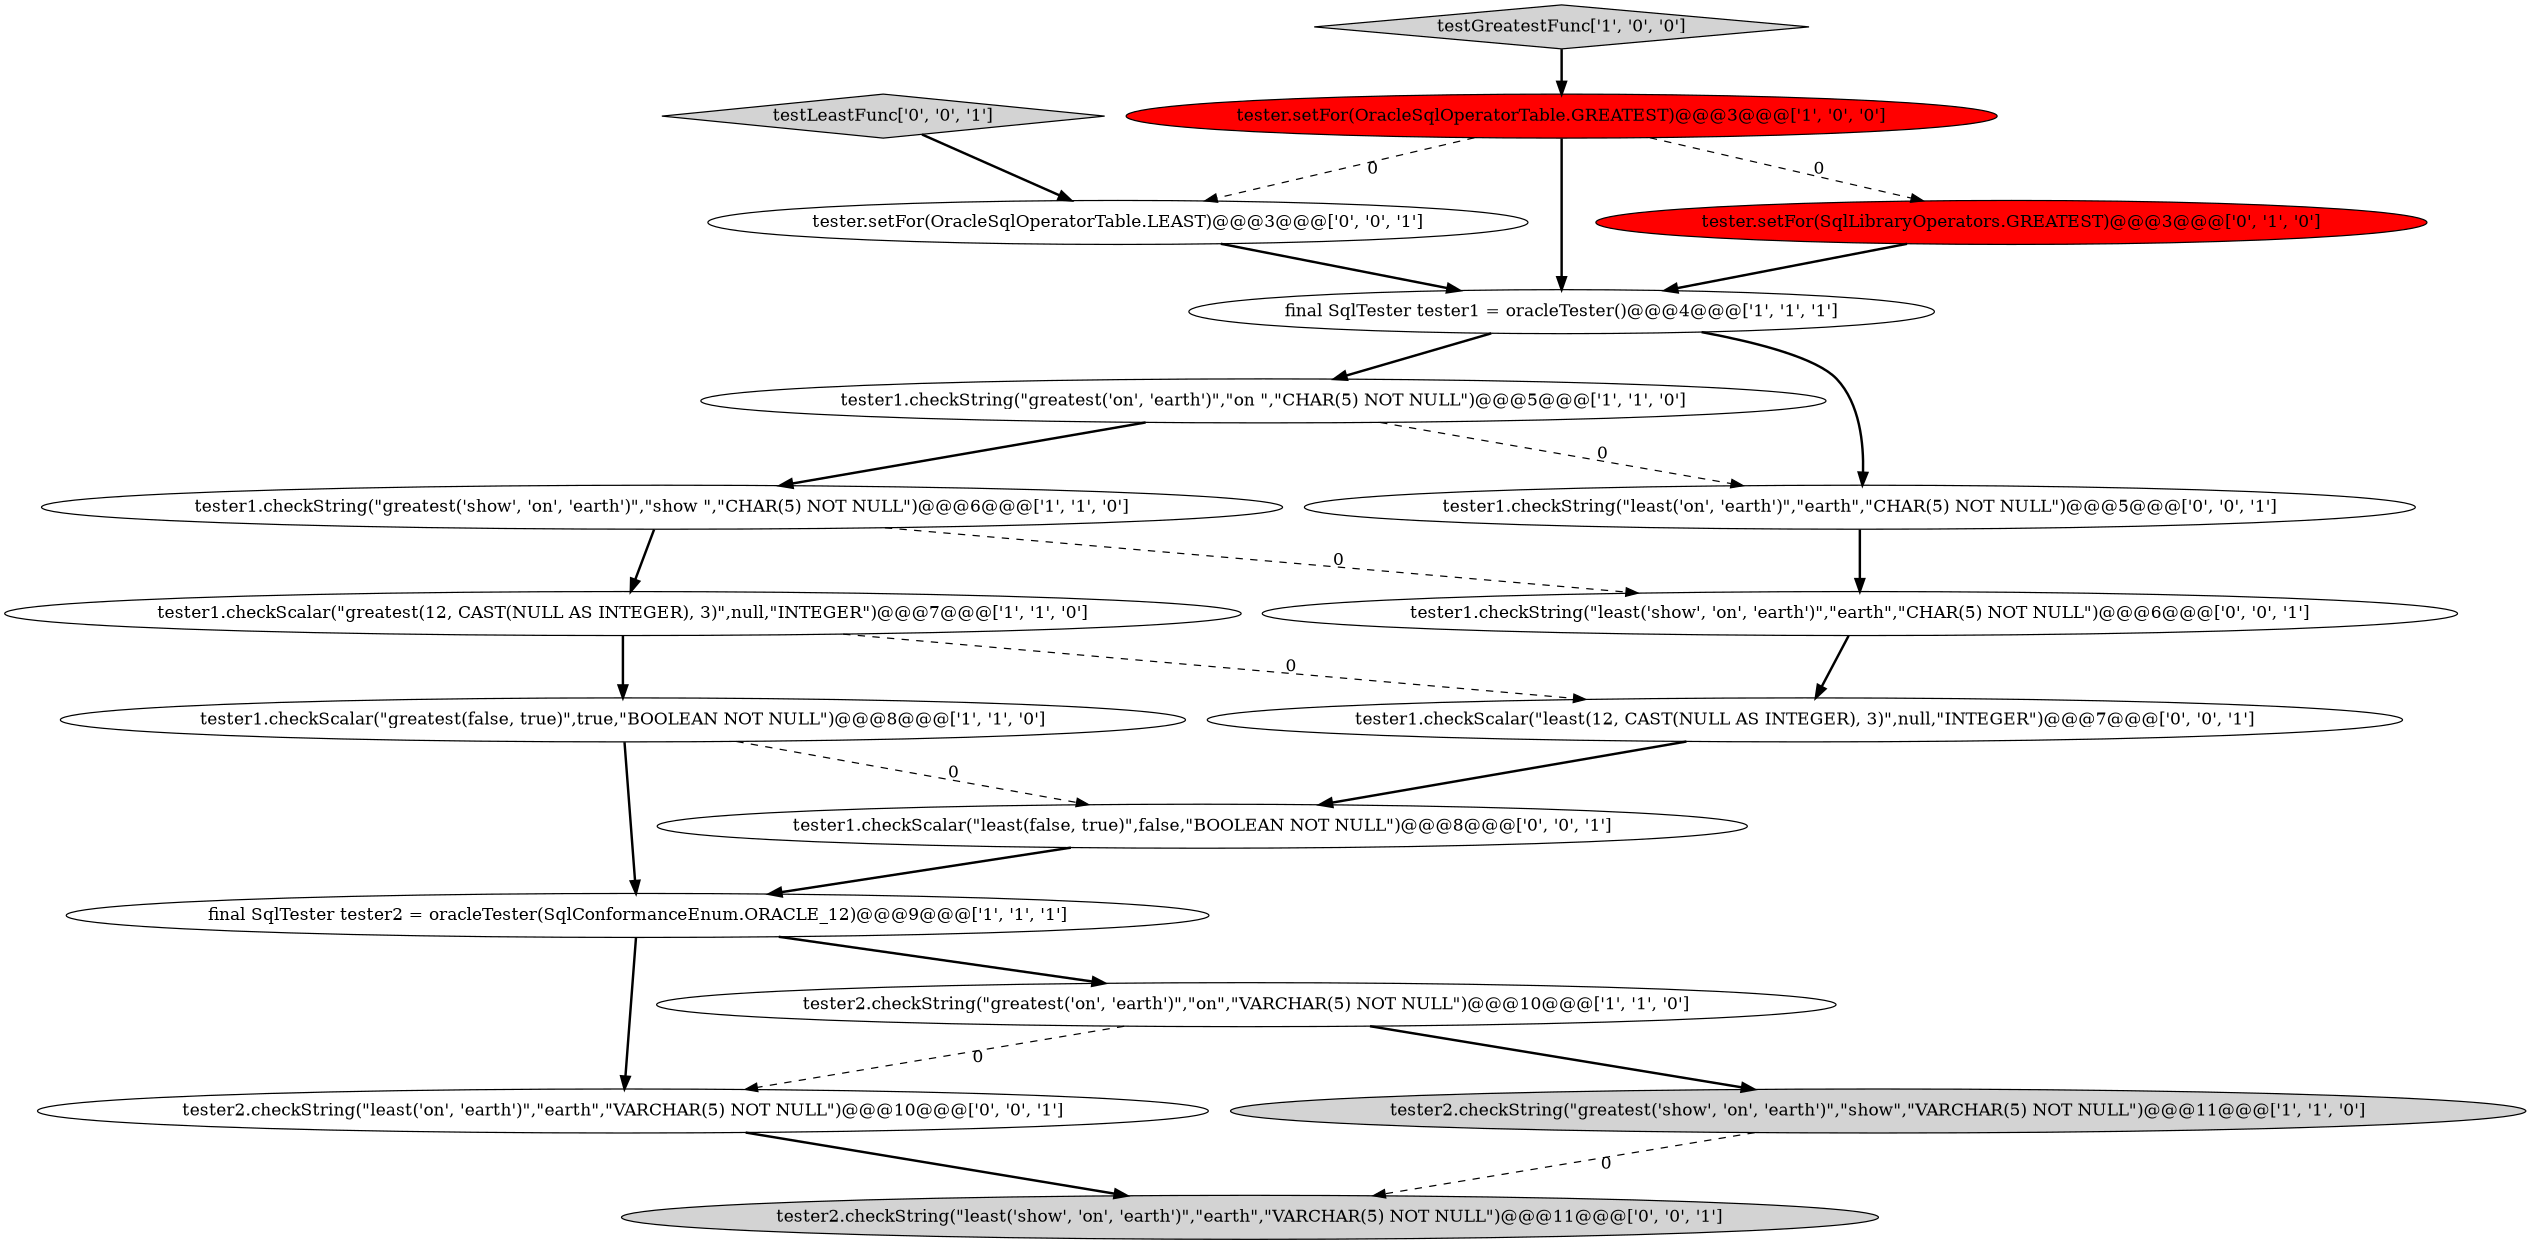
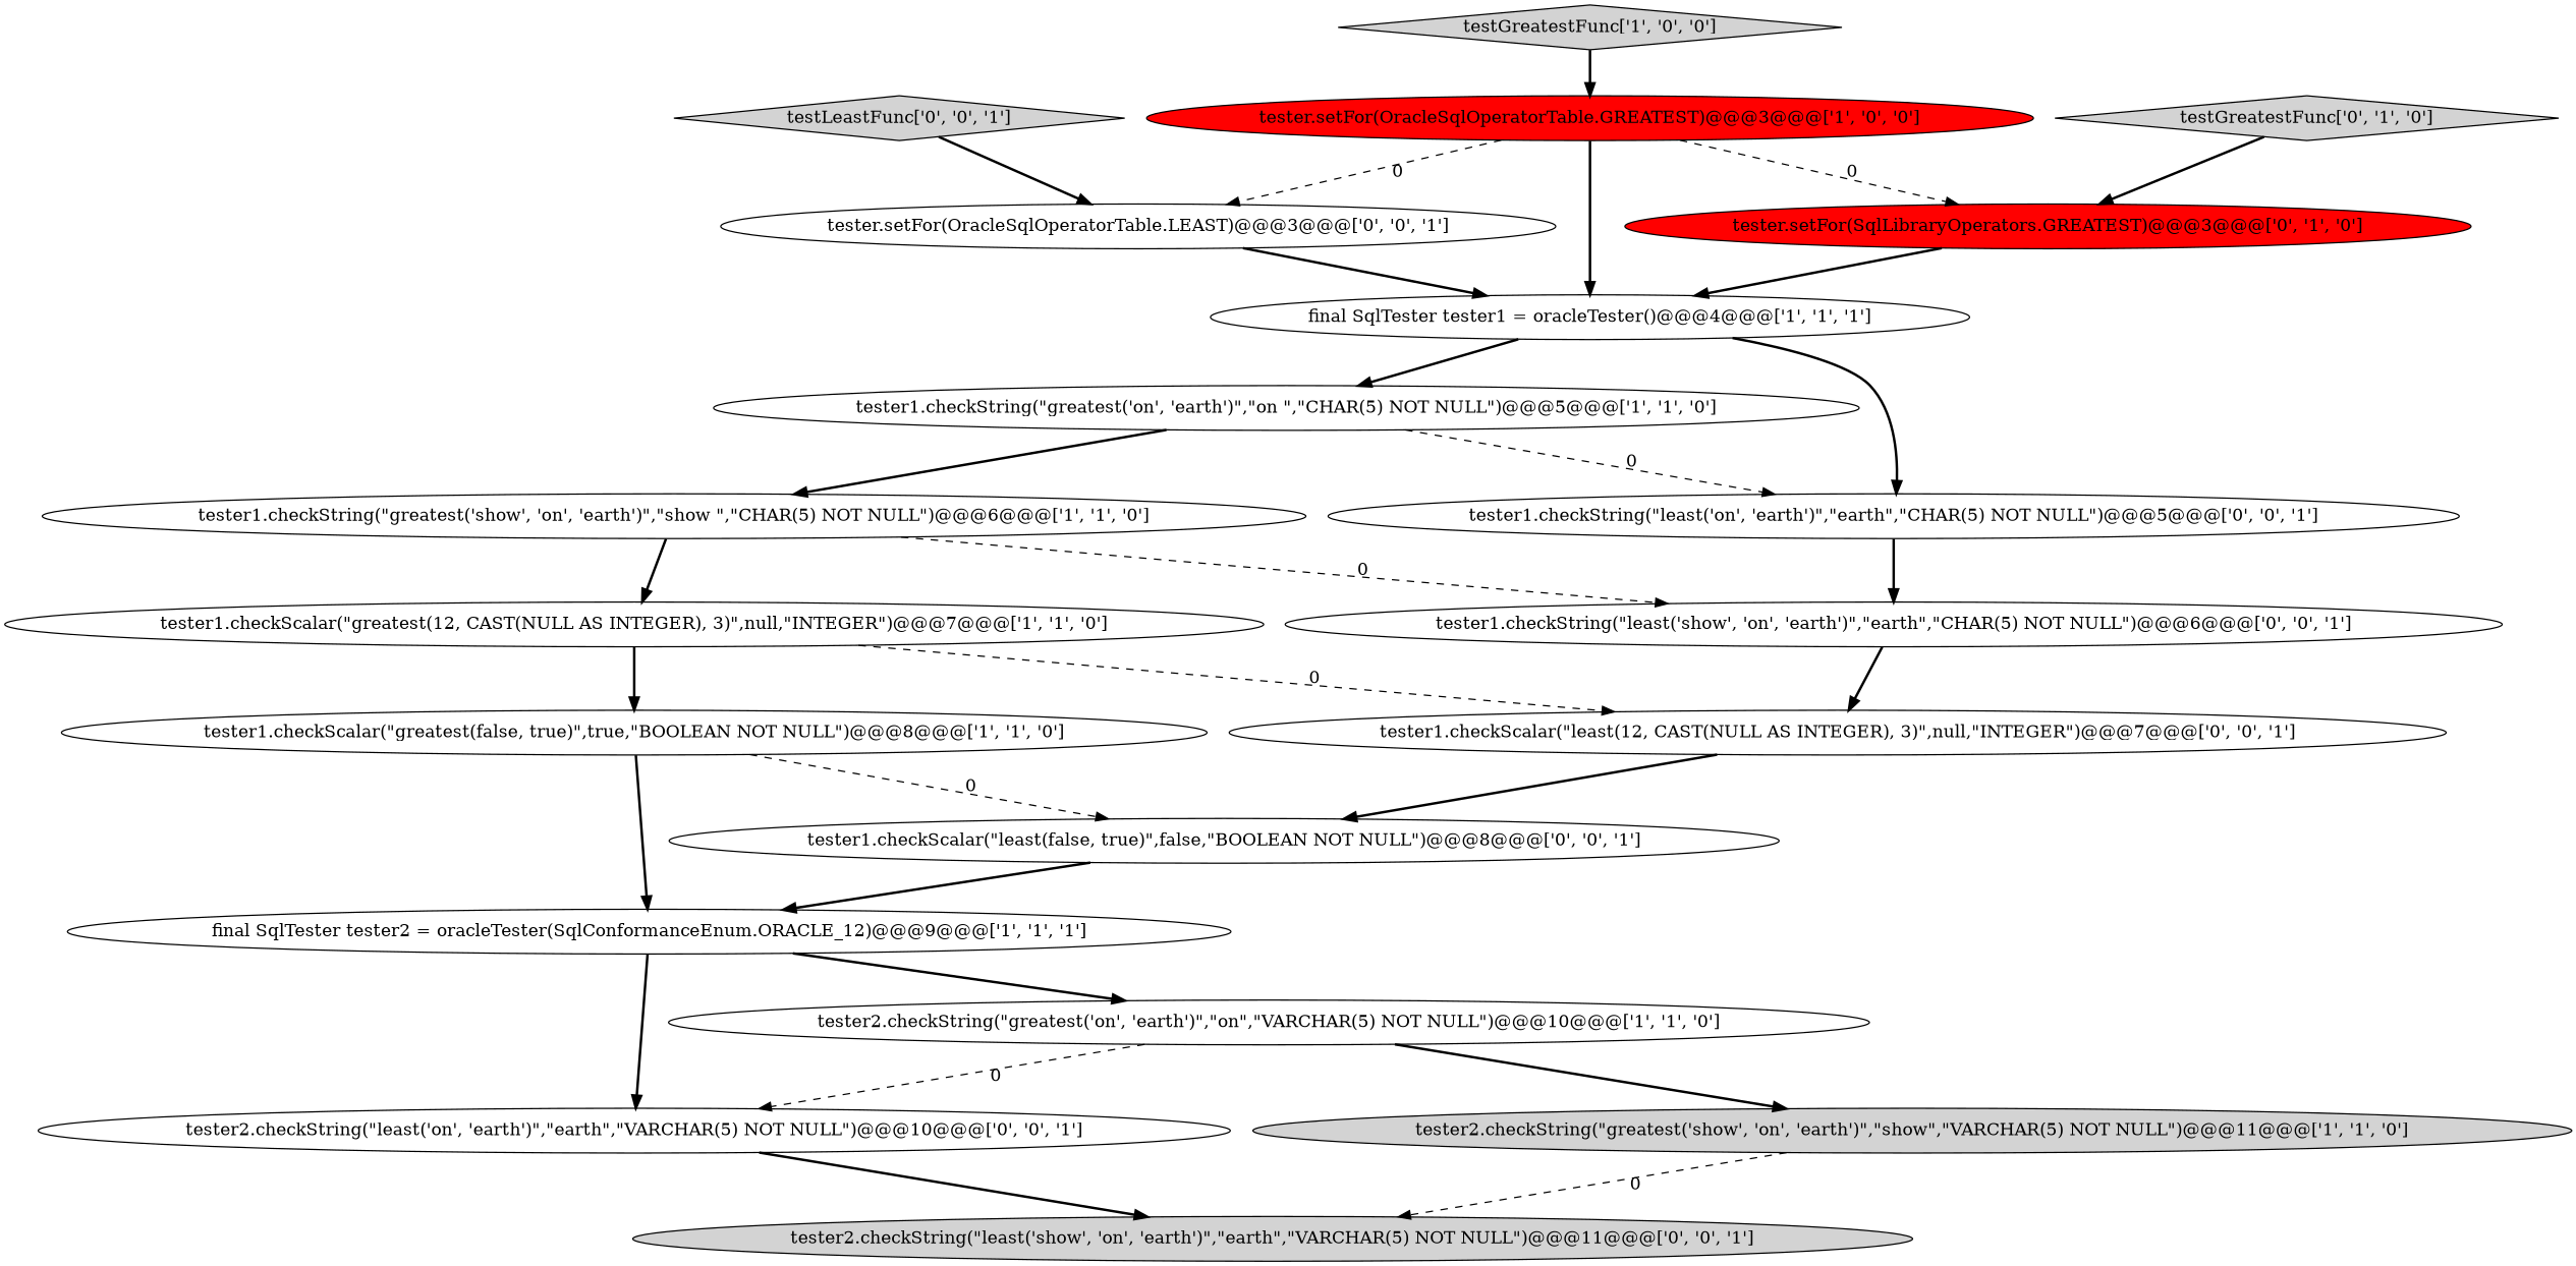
  digraph {
    node [fillcolor=white shape=ellipse style=filled]
    edge [style=bold]
    n1 [label="tester1.checkScalar(\"greatest(false, true)\",true,\"BOOLEAN NOT NULL\")@@@8@@@['1', '1', '0']"]
    n2 [label="tester1.checkScalar(\"least(false, true)\",false,\"BOOLEAN NOT NULL\")@@@8@@@['0', '0', '1']"]
    n3 [label="final SqlTester tester2 = oracleTester(SqlConformanceEnum.ORACLE_12)@@@9@@@['1', '1', '1']"]
    n4 [label="tester.setFor(OracleSqlOperatorTable.LEAST)@@@3@@@['0', '0', '1']"]
    n5 [label="final SqlTester tester1 = oracleTester()@@@4@@@['1', '1', '1']"]
    n6 [label="tester2.checkString(\"least('on', 'earth')\",\"earth\",\"VARCHAR(5) NOT NULL\")@@@10@@@['0', '0', '1']"]
    n7 [fillcolor=lightgray label="tester2.checkString(\"least('show', 'on', 'earth')\",\"earth\",\"VARCHAR(5) NOT NULL\")@@@11@@@['0', '0', '1']"]
    n8 [label="tester1.checkString(\"least('show', 'on', 'earth')\",\"earth\",\"CHAR(5) NOT NULL\")@@@6@@@['0', '0', '1']"]
    n9 [label="tester1.checkScalar(\"least(12, CAST(NULL AS INTEGER), 3)\",null,\"INTEGER\")@@@7@@@['0', '0', '1']"]
    n10 [label="tester2.checkString(\"greatest('on', 'earth')\",\"on\",\"VARCHAR(5) NOT NULL\")@@@10@@@['1', '1', '0']"]
    n11 [fillcolor=lightgray label="tester2.checkString(\"greatest('show', 'on', 'earth')\",\"show\",\"VARCHAR(5) NOT NULL\")@@@11@@@['1', '1', '0']"]
    n12 [label="tester1.checkString(\"greatest('on', 'earth')\",\"on \",\"CHAR(5) NOT NULL\")@@@5@@@['1', '1', '0']"]
    n13 [label="tester1.checkString(\"least('on', 'earth')\",\"earth\",\"CHAR(5) NOT NULL\")@@@5@@@['0', '0', '1']"]
    n14 [label="tester1.checkString(\"greatest('show', 'on', 'earth')\",\"show \",\"CHAR(5) NOT NULL\")@@@6@@@['1', '1', '0']"]
    n15 [fillcolor=lightgray label="testGreatestFunc['1', '0', '0']" shape=diamond]
    n16 [fillcolor=red label="tester.setFor(OracleSqlOperatorTable.GREATEST)@@@3@@@['1', '0', '0']"]
    n17 [fillcolor=red label="tester.setFor(SqlLibraryOperators.GREATEST)@@@3@@@['0', '1', '0']"]
+   n18 [fillcolor=lightgray label="testGreatestFunc['0', '1', '0']" shape=diamond]
    n19 [fillcolor=lightgray label="testLeastFunc['0', '0', '1']" shape=diamond]
    n20 [label="tester1.checkScalar(\"greatest(12, CAST(NULL AS INTEGER), 3)\",null,\"INTEGER\")@@@7@@@['1', '1', '0']"]
    n1 -> n2 [label=0 style=dashed]
    n1 -> n3
    n2 -> n3
    n3 -> n6
    n3 -> n10
    n4 -> n5
    n5 -> n12
    n5 -> n13
    n6 -> n7
    n8 -> n9
    n9 -> n2
    n10 -> n6 [label=0 style=dashed]
    n10 -> n11
    n11 -> n7 [label=0 style=dashed]
    n12 -> n13 [label=0 style=dashed]
    n12 -> n14
    n13 -> n8
    n14 -> n8 [label=0 style=dashed]
    n14 -> n20
    n15 -> n16
    n16 -> n4 [label=0 style=dashed]
    n16 -> n5
    n16 -> n17 [label=0 style=dashed]
    n17 -> n5
+   n18 -> n17
    n19 -> n4
    n20 -> n1
    n20 -> n9 [label=0 style=dashed]
  }
